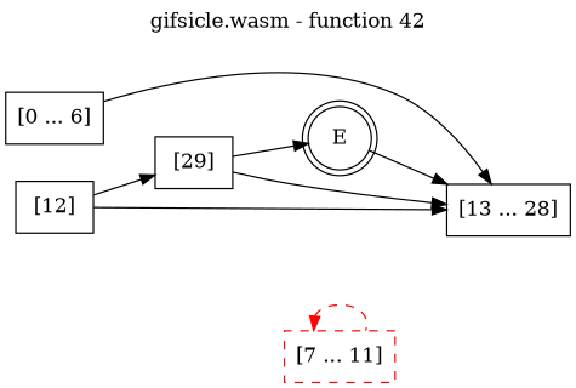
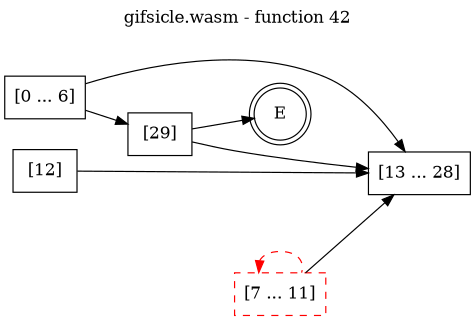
  digraph {
    label="gifsicle.wasm - function 42"
    labelfontcolor=black
    labelfontname=Helvetica
    labelfontsize=16
    labelloc=t
    rankdir=LR
    node [shape=box color=black style=solid]
    E [shape=doublecircle color="" style=""]
    n2 [label="[0 ... 6]"]
    n3 [label="[13 ... 28]"]
    n4 [label="[29]"]
    n5 [color=red label="[7 ... 11]" style=dashed]
    n6 [label="[12]"]
    n2 -> n3
-   n6 -> n4
+   n2 -> n4
    n4 -> E
    n4 -> n3
-   E -> n3
+   n5 -> n3
    n5 -> n5 [color=red dir=back style=dashed]
    n6 -> n3
  }
